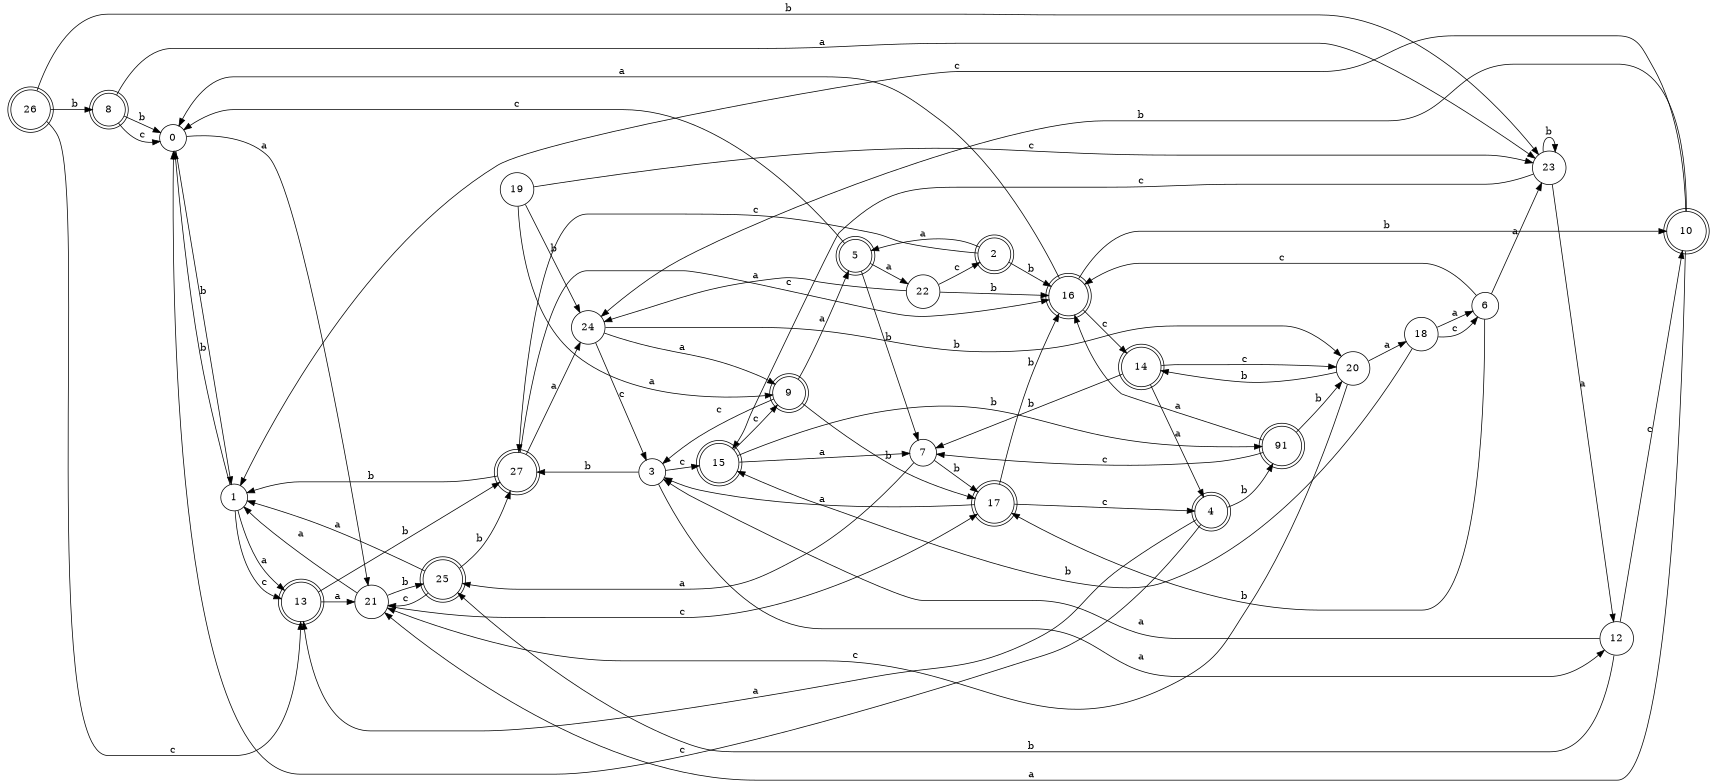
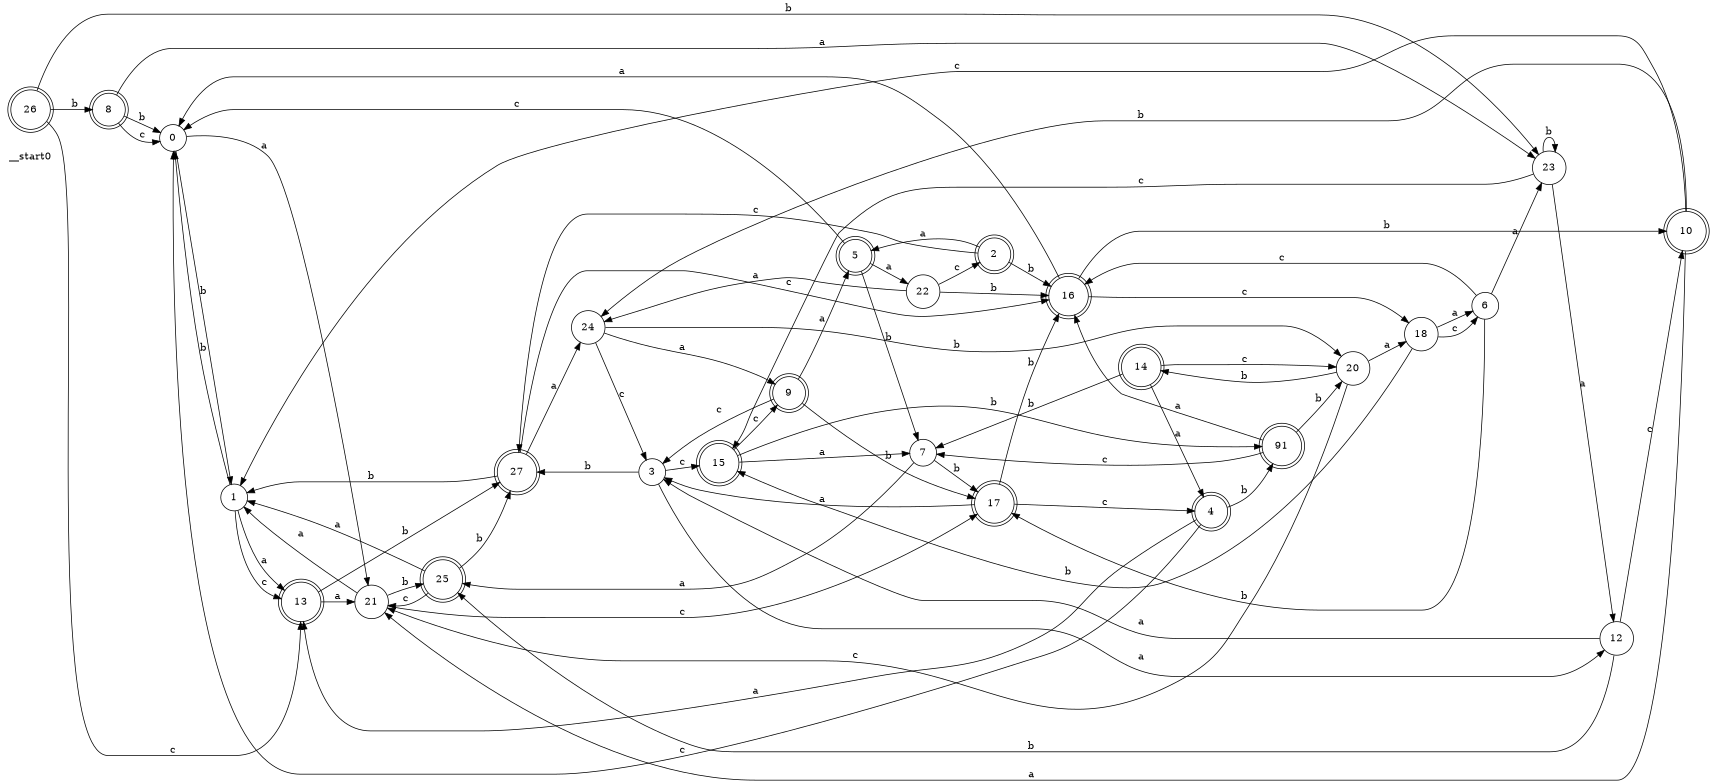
  digraph {
    rankdir=LR
    node [shape=doublecircle color=black fillcolor=white style="rounded,filled"]
+   __start0 [shape=none color="" fillcolor="" style=""]
    n2 [label=0 shape=circle style=filled]
    n3 [label=1 shape=circle style=filled]
    n4 [label=21 shape=circle style=filled]
    n5 [label=13]
    n6 [label=17]
    n7 [label=25]
    n8 [label=23 shape=circle style=filled]
    n9 [label=12 shape=circle style=filled]
    n10 [label=15]
    n11 [label=27]
    n12 [label=2]
    n13 [label=5]
    n14 [label=16]
    n15 [label=7 shape=circle style=filled]
    n16 [label=22 shape=circle style=filled]
    n17 [label=10]
    n18 [label=18 shape=circle style=filled]
    n19 [label=24 shape=circle style=filled]
    n20 [label=3 shape=circle style=filled]
    n21 [label=91]
    n22 [label=9]
    n23 [label=4]
    n24 [label=20 shape=circle style=filled]
    n25 [label=6 shape=circle style=filled]
    n26 [label=8]
    n27 [label=14]
-   n28 [label=19 shape=circle style=filled]
    n29 [label=26]
    n2 -> n3 [label=b]
    n2 -> n4 [label=a]
    n3 -> n2 [label=b]
    n3 -> n5 [label=a]
    n3 -> n5 [label=c]
    n4 -> n3 [label=a]
    n4 -> n6 [label=c]
    n4 -> n7 [label=b]
    n5 -> n4 [label=a]
    n5 -> n11 [label=b]
    n6 -> n14 [label=b]
    n6 -> n20 [label=a]
    n6 -> n23 [label=c]
    n7 -> n3 [label=a]
    n7 -> n4 [label=c]
    n7 -> n11 [label=b]
    n8 -> n8 [label=b]
    n8 -> n9 [label=a]
    n8 -> n10 [label=c]
    n9 -> n7 [label=b]
    n9 -> n17 [label=c]
    n9 -> n20 [label=a]
    n10 -> n15 [label=a]
    n10 -> n21 [label=b]
    n10 -> n22 [label=c]
    n11 -> n3 [label=b]
    n11 -> n14 [label=c]
    n11 -> n19 [label=a]
    n12 -> n11 [label=c]
    n12 -> n13 [label=a]
    n12 -> n14 [label=b]
    n13 -> n2 [label=c]
    n13 -> n15 [label=b]
    n13 -> n16 [label=a]
    n14 -> n2 [label=a]
    n14 -> n17 [label=b]
-   n14 -> n27 [label=c]
+   n14 -> n18 [label=c]
    n15 -> n6 [label=b]
    n15 -> n7 [label=a]
    n16 -> n12 [label=c]
    n16 -> n14 [label=b]
    n16 -> n19 [label=a]
    n17 -> n3 [label=c]
    n17 -> n4 [label=a]
    n17 -> n19 [label=b]
    n18 -> n10 [label=b]
    n18 -> n25 [label=a]
    n18 -> n25 [label=c]
    n19 -> n20 [label=c]
    n19 -> n22 [label=a]
    n19 -> n24 [label=b]
    n20 -> n9 [label=a]
    n20 -> n10 [label=c]
    n20 -> n11 [label=b]
    n21 -> n14 [label=a]
    n21 -> n15 [label=c]
    n21 -> n24 [label=b]
    n22 -> n6 [label=b]
    n22 -> n13 [label=a]
    n22 -> n20 [label=c]
    n23 -> n2 [label=c]
    n23 -> n5 [label=a]
    n23 -> n21 [label=b]
    n24 -> n4 [label=c]
    n24 -> n18 [label=a]
    n24 -> n27 [label=b]
    n25 -> n6 [label=b]
    n25 -> n8 [label=a]
    n25 -> n14 [label=c]
    n26 -> n2 [label=b]
    n26 -> n2 [label=c]
    n26 -> n8 [label=a]
    n27 -> n15 [label=b]
    n27 -> n23 [label=a]
    n27 -> n24 [label=c]
-   n28 -> n8 [label=c]
-   n28 -> n19 [label=b]
-   n28 -> n22 [label=a]
    n29 -> n5 [label=c]
    n29 -> n8 [label=b]
    n29 -> n26 [label=b]
  }
